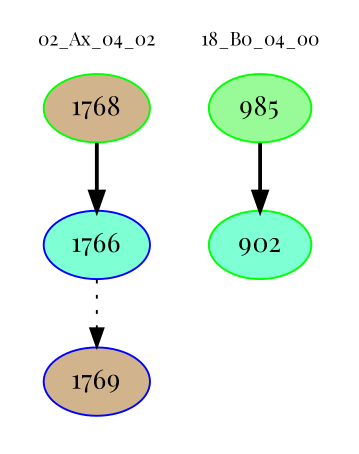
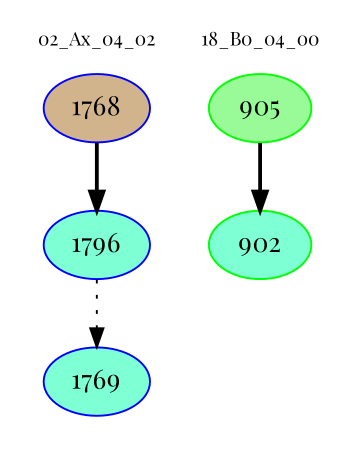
  digraph {
    fontname="Playfair Display"
    node [color=green fillcolor=tan fontname="Playfair Display" style=filled]
    edge [color=black fontname="Playfair Display" style=bold]
-   n1 [label=1768]
-   n2 [color=blue fillcolor=aquamarine label=1766]
-   n3 [color=blue label=1769]
-   n4 [fillcolor=palegreen label=985]
+   n1 [color=blue label=1768]
+   n2 [color=blue fillcolor=aquamarine label=1796]
+   n3 [color=blue fillcolor=aquamarine label=1769]
+   n4 [fillcolor=palegreen label=905]
    n5 [fillcolor=aquamarine label=902]
    subgraph cluster_1 {
      color=white
      fontsize=10
      label="02_Ax_04_02"
      n1
      n2
      n3
    }
    subgraph cluster_2 {
      color=white
      fontsize=10
      label="18_B0_04_00"
      n4
      n5
    }
    n1 -> n2
    n2 -> n3 [style=dotted]
    n4 -> n5
  }
